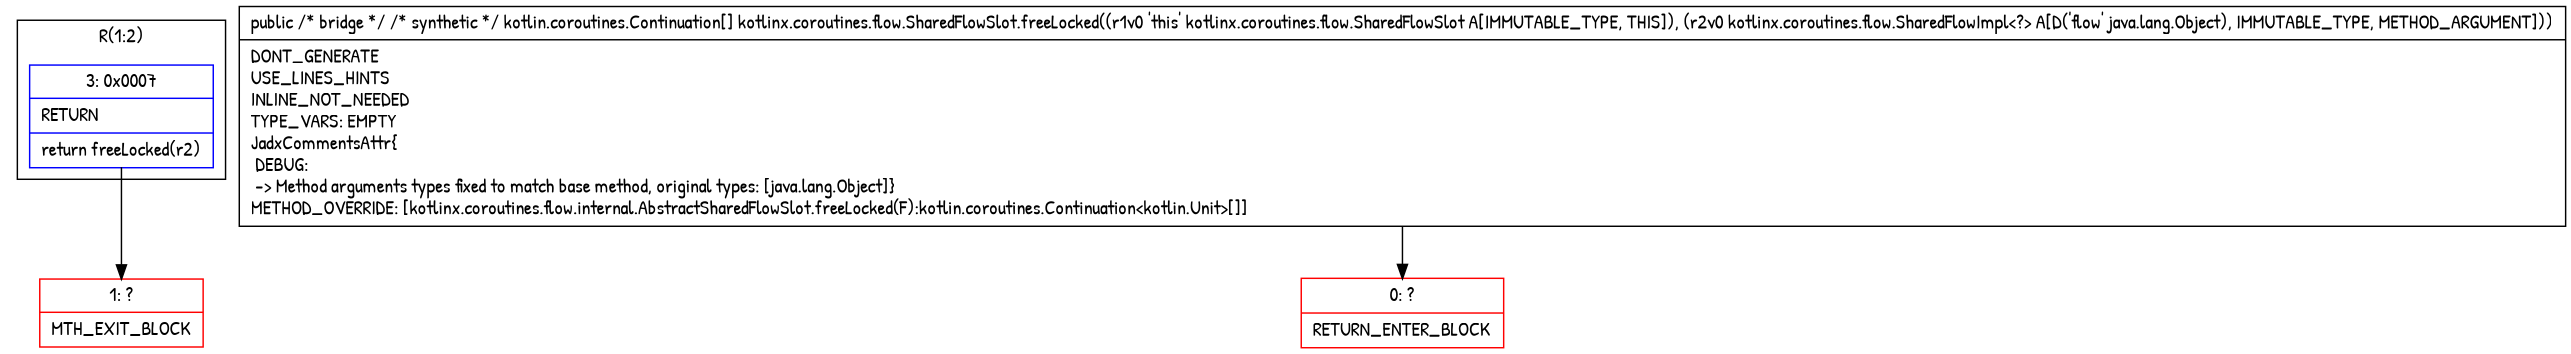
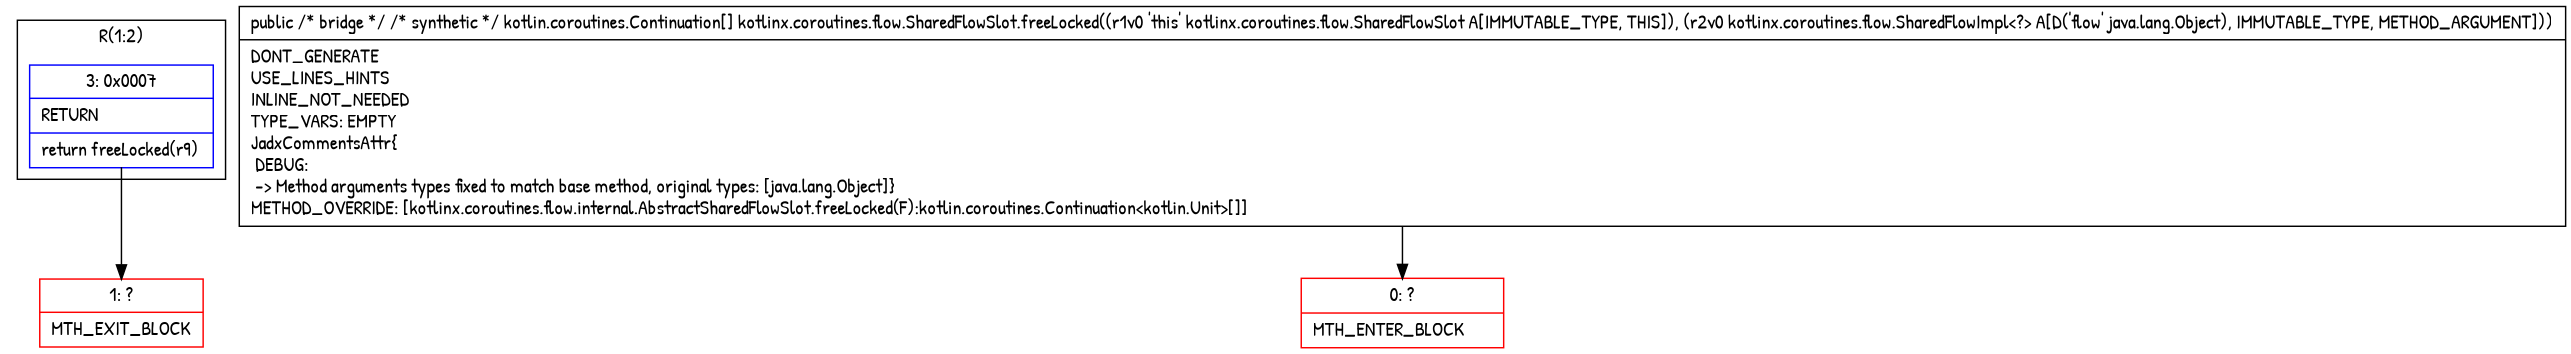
  digraph {
    fontname="Patrick Hand"
    node [color=red fontname="Patrick Hand" shape=record]
    edge [fontname="Patrick Hand"]
-   n1 [color=blue label="{3\:\ 0x0007|RETURN\l|return freeLocked(r2)\l}"]
+   n1 [color=blue label="{3\:\ 0x0007|RETURN\l|return freeLocked(r9)\l}"]
    n2 [label="{1\:\ ?|MTH_EXIT_BLOCK\l}"]
-   n3 [label="{0\:\ ?|RETURN_ENTER_BLOCK\l}"]
+   n3 [label="{0\:\ ?|MTH_ENTER_BLOCK\l}"]
    n4 [label="{public \/* bridge *\/ \/* synthetic *\/ kotlin.coroutines.Continuation[] kotlinx.coroutines.flow.SharedFlowSlot.freeLocked((r1v0 'this' kotlinx.coroutines.flow.SharedFlowSlot A[IMMUTABLE_TYPE, THIS]), (r2v0 kotlinx.coroutines.flow.SharedFlowImpl\<?\> A[D('flow' java.lang.Object), IMMUTABLE_TYPE, METHOD_ARGUMENT]))  | DONT_GENERATE\lUSE_LINES_HINTS\lINLINE_NOT_NEEDED\lTYPE_VARS: EMPTY\lJadxCommentsAttr\{\l DEBUG: \l \-\> Method arguments types fixed to match base method, original types: [java.lang.Object]\}\lMETHOD_OVERRIDE: [kotlinx.coroutines.flow.internal.AbstractSharedFlowSlot.freeLocked(F):kotlin.coroutines.Continuation\<kotlin.Unit\>[]]\l}" color=""]
    subgraph cluster_1 {
      label="R(1:2)"
      n1
    }
    n1 -> n2
    n4 -> n3
  }
